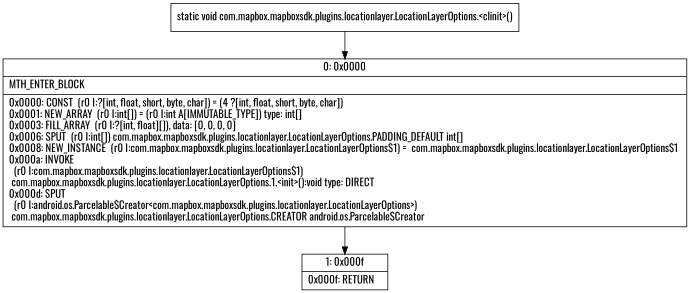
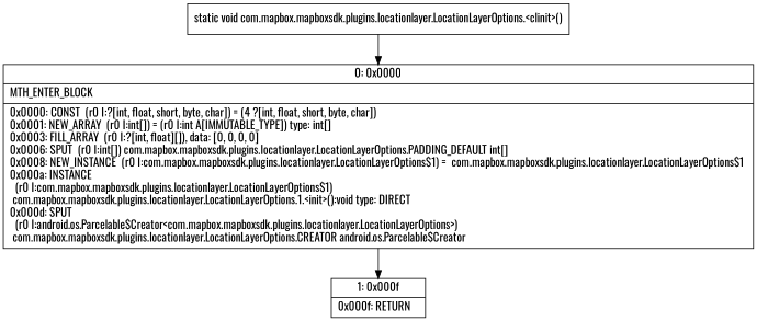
  digraph {
    fontname=Oswald
    node [shape=record fontname=Oswald]
    edge [fontname=Oswald]
-   n1 [label="{0\:\ 0x0000|MTH_ENTER_BLOCK\l|0x0000: CONST  (r0 I:?[int, float, short, byte, char]) = (4 ?[int, float, short, byte, char]) \l0x0001: NEW_ARRAY  (r0 I:int[]) = (r0 I:int A[IMMUTABLE_TYPE]) type: int[] \l0x0003: FILL_ARRAY  (r0 I:?[int, float][]), data: [0, 0, 0, 0] \l0x0006: SPUT  (r0 I:int[]) com.mapbox.mapboxsdk.plugins.locationlayer.LocationLayerOptions.PADDING_DEFAULT int[] \l0x0008: NEW_INSTANCE  (r0 I:com.mapbox.mapboxsdk.plugins.locationlayer.LocationLayerOptions$1) =  com.mapbox.mapboxsdk.plugins.locationlayer.LocationLayerOptions$1 \l0x000a: INVOKE  \l  (r0 I:com.mapbox.mapboxsdk.plugins.locationlayer.LocationLayerOptions$1)\l com.mapbox.mapboxsdk.plugins.locationlayer.LocationLayerOptions.1.\<init\>():void type: DIRECT \l0x000d: SPUT  \l  (r0 I:android.os.Parcelable$Creator\<com.mapbox.mapboxsdk.plugins.locationlayer.LocationLayerOptions\>)\l com.mapbox.mapboxsdk.plugins.locationlayer.LocationLayerOptions.CREATOR android.os.Parcelable$Creator \l}"]
+   n1 [label="{0\:\ 0x0000|MTH_ENTER_BLOCK\l|0x0000: CONST  (r0 I:?[int, float, short, byte, char]) = (4 ?[int, float, short, byte, char]) \l0x0001: NEW_ARRAY  (r0 I:int[]) = (r0 I:int A[IMMUTABLE_TYPE]) type: int[] \l0x0003: FILL_ARRAY  (r0 I:?[int, float][]), data: [0, 0, 0, 0] \l0x0006: SPUT  (r0 I:int[]) com.mapbox.mapboxsdk.plugins.locationlayer.LocationLayerOptions.PADDING_DEFAULT int[] \l0x0008: NEW_INSTANCE  (r0 I:com.mapbox.mapboxsdk.plugins.locationlayer.LocationLayerOptions$1) =  com.mapbox.mapboxsdk.plugins.locationlayer.LocationLayerOptions$1 \l0x000a: INSTANCE  \l  (r0 I:com.mapbox.mapboxsdk.plugins.locationlayer.LocationLayerOptions$1)\l com.mapbox.mapboxsdk.plugins.locationlayer.LocationLayerOptions.1.\<init\>():void type: DIRECT \l0x000d: SPUT  \l  (r0 I:android.os.Parcelable$Creator\<com.mapbox.mapboxsdk.plugins.locationlayer.LocationLayerOptions\>)\l com.mapbox.mapboxsdk.plugins.locationlayer.LocationLayerOptions.CREATOR android.os.Parcelable$Creator \l}"]
    n2 [label="{1\:\ 0x000f|0x000f: RETURN   \l}"]
    n3 [label="{static void com.mapbox.mapboxsdk.plugins.locationlayer.LocationLayerOptions.\<clinit\>() }"]
    n1 -> n2
    n3 -> n1
  }
